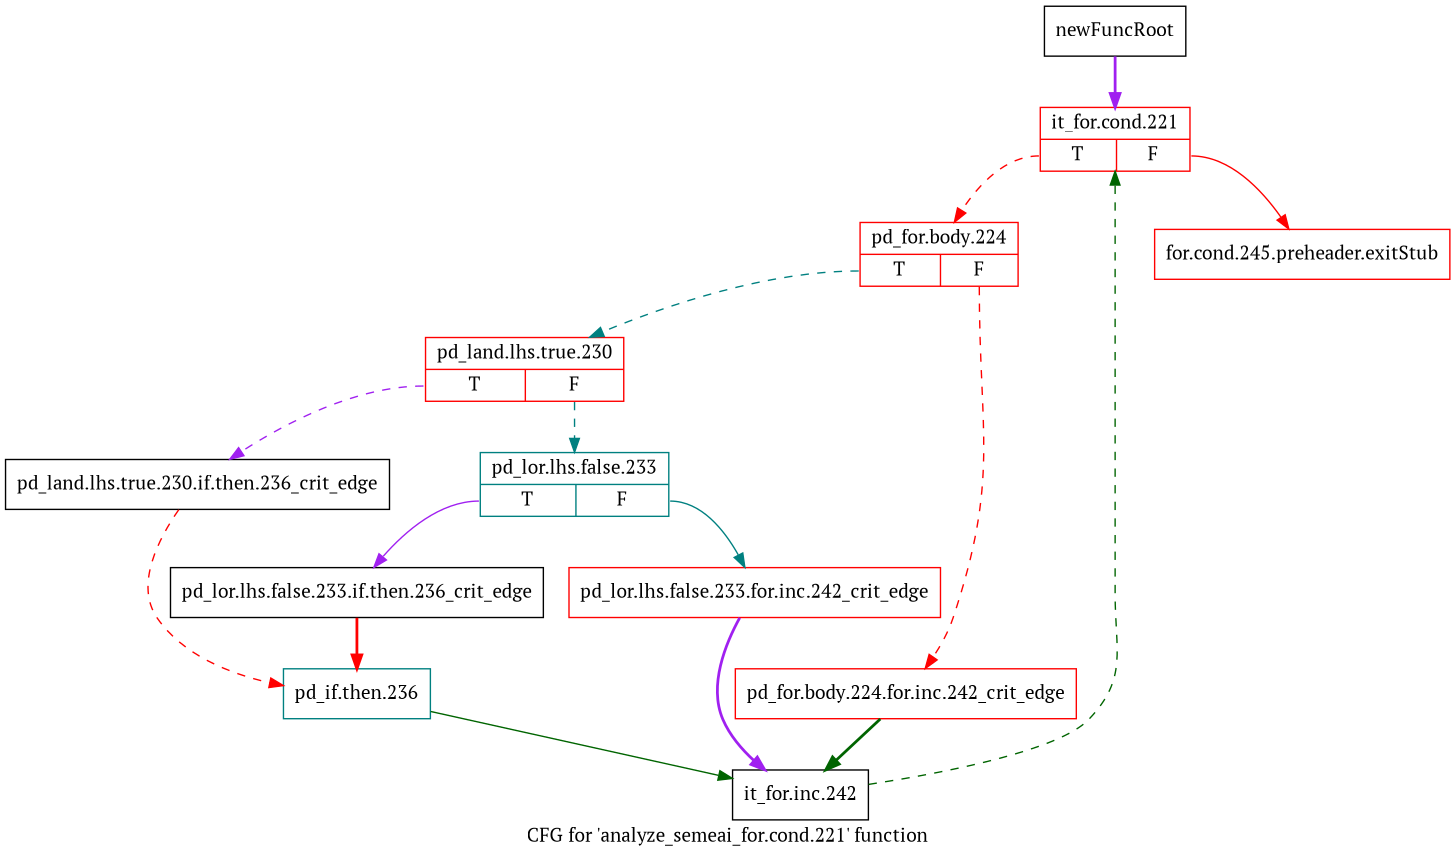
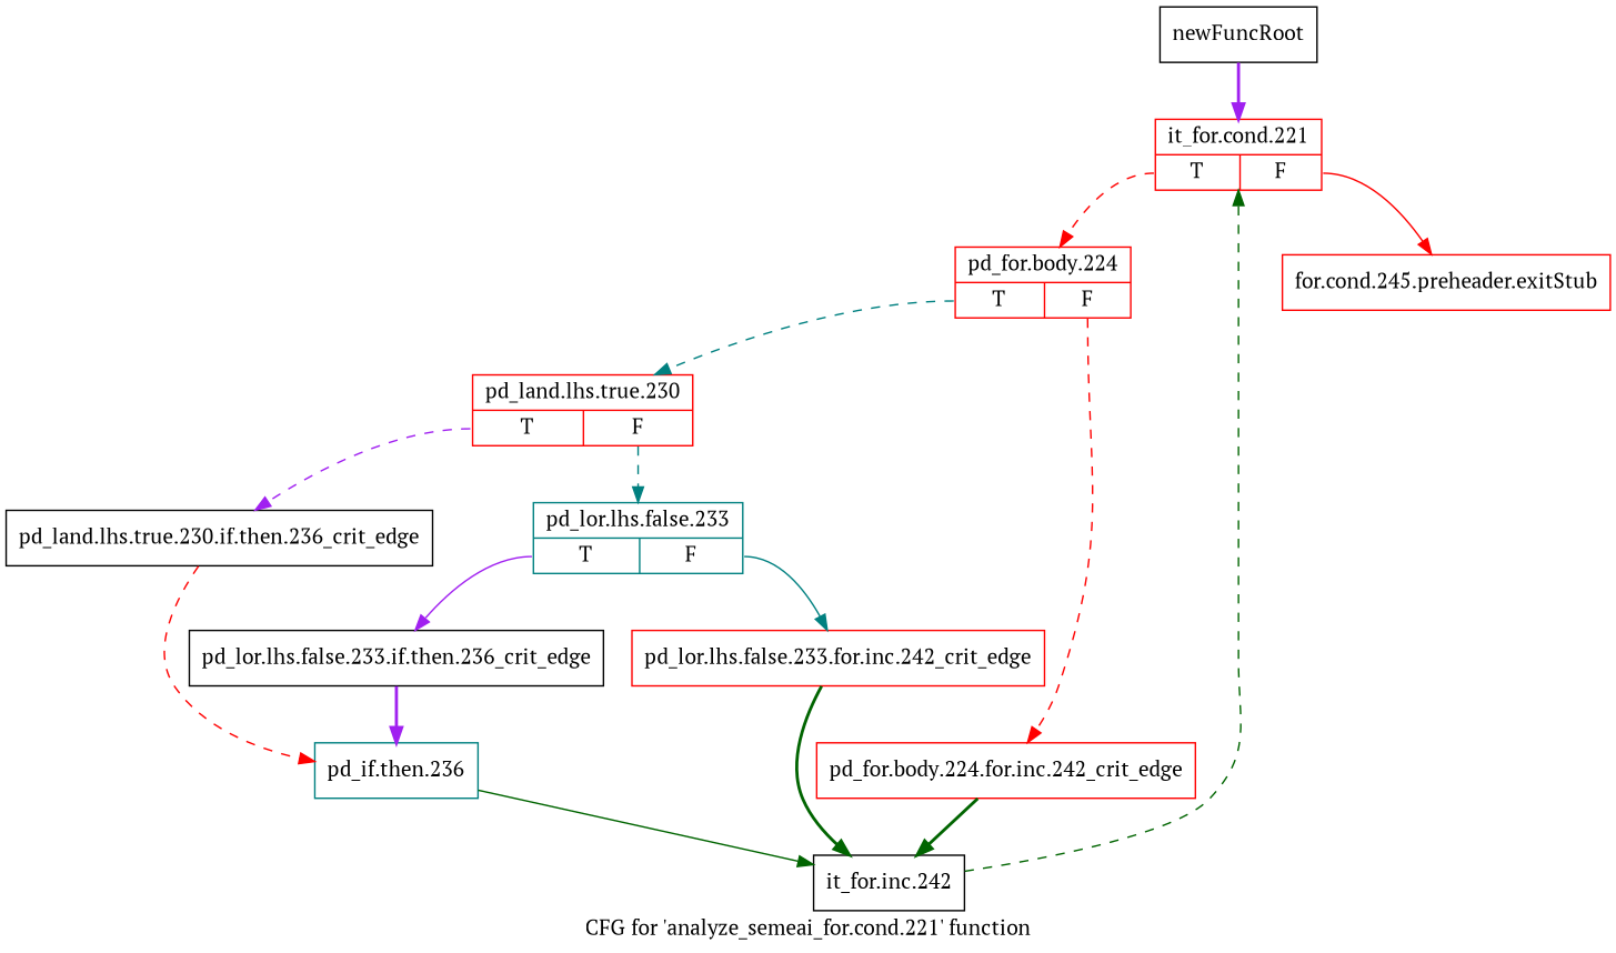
  digraph {
    fontname="PT Serif"
    label="CFG for 'analyze_semeai_for.cond.221' function"
    node [color=red fontname="PT Serif" shape=record]
    edge [color=purple fontname="PT Serif" style=dashed]
    n1 [color=black label="{newFuncRoot}"]
    n2 [label="{it_for.cond.221|{<s0>T|<s1>F}}"]
    n3 [label="{for.cond.245.preheader.exitStub}"]
    n4 [label="{pd_for.body.224|{<s0>T|<s1>F}}"]
    n5 [label="{pd_land.lhs.true.230|{<s0>T|<s1>F}}"]
    n6 [label="{pd_for.body.224.for.inc.242_crit_edge}"]
    n7 [color=black label="{pd_land.lhs.true.230.if.then.236_crit_edge}"]
    n8 [color=teal label="{pd_lor.lhs.false.233|{<s0>T|<s1>F}}"]
    n9 [color=black label="{it_for.inc.242}"]
    n10 [color=teal label="{pd_if.then.236}"]
    n11 [color=black label="{pd_lor.lhs.false.233.if.then.236_crit_edge}"]
    n12 [label="{pd_lor.lhs.false.233.for.inc.242_crit_edge}"]
    n1 -> n2 [style=bold]
    n2 -> n3 [color=red style=solid tailport=s1]
    n2 -> n4 [color=red tailport=s0]
    n4 -> n5 [color=teal tailport=s0]
    n4 -> n6 [color=red tailport=s1]
    n5 -> n7 [tailport=s0]
    n5 -> n8 [color=teal tailport=s1]
    n6 -> n9 [color=darkgreen style=bold]
    n7 -> n10 [color=red]
    n8 -> n11 [style=solid tailport=s0]
    n8 -> n12 [color=teal style=solid tailport=s1]
    n9 -> n2 [color=darkgreen]
    n10 -> n9 [color=darkgreen style=solid]
-   n11 -> n10 [color=red style=bold]
-   n12 -> n9 [style=bold]
+   n11 -> n10 [style=bold]
+   n12 -> n9 [color=darkgreen style=bold]
  }
